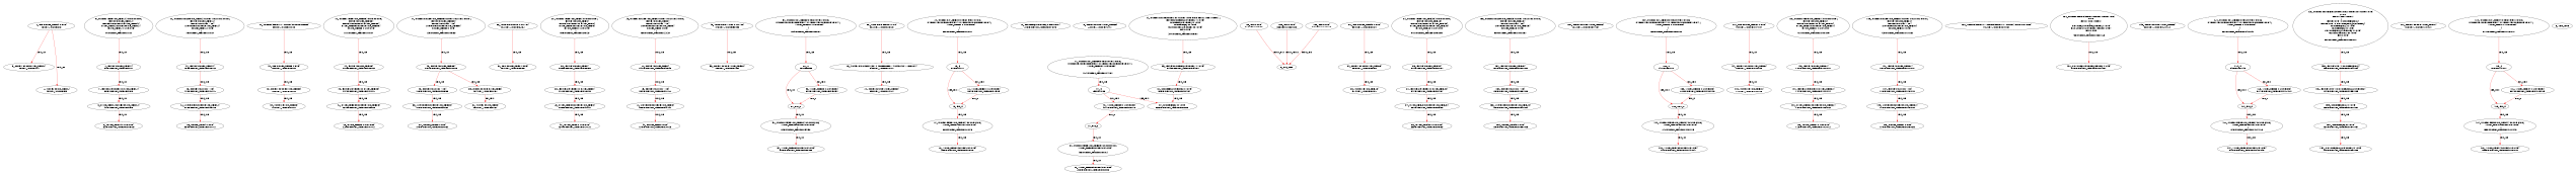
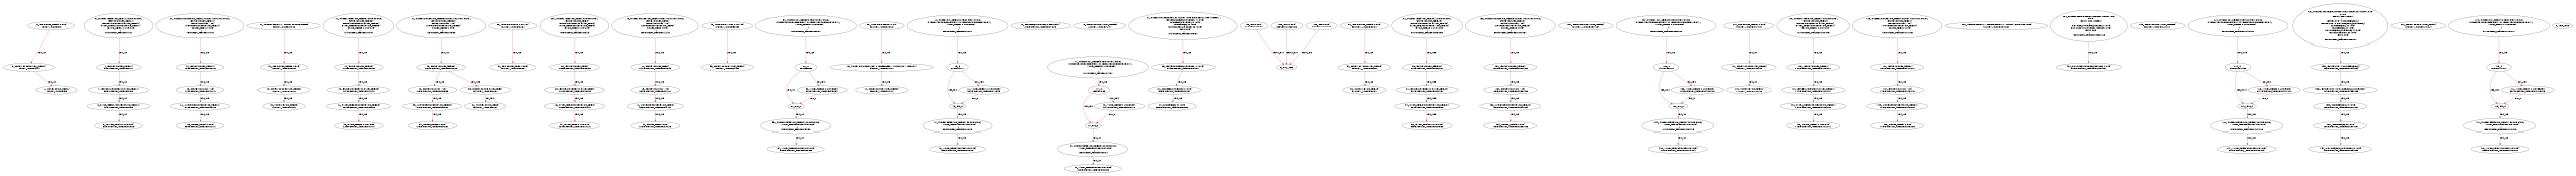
  digraph {
    fontname=Lato
    node [fontname=Lato type_label=expression_statement]
    edge [color=red controlflow_type=next_line edge_type=CFG_edge fontname=Lato]
    n1 [label="2_ bool claimed_TOD14 = false;\n13-new_variable-3-3" type_label=new_variable]
    n2 [label="3_ address payable owner_TOD14;\n19-new_variable-4-4" type_label=new_variable]
    n3 [label="4_ uint256 reward_TOD14;\n23-new_variable-5-5" type_label=new_variable]
    n4 [label="5_ function setReward_TOD14() public payable {\n        require (!claimed_TOD14);\n        require(msg.sender == owner_TOD14);\n        owner_TOD14.transfer(reward_TOD14);\n        reward_TOD14 = msg.value;\n    }\n27-function_definition-6-11" method="setReward_TOD14()" type_label=function_definition]
    n5 [label="6_ require (!claimed_TOD14);\n32-expression_statement-7-7" method="setReward_TOD14()"]
    n6 [label="7_ require(msg.sender == owner_TOD14);\n38-expression_statement-8-8" method="setReward_TOD14()"]
    n7 [label="8_ owner_TOD14.transfer(reward_TOD14);\n47-expression_statement-9-9" method="setReward_TOD14()"]
    n8 [label="9_ reward_TOD14 = msg.value;\n54-expression_statement-10-10" method="setReward_TOD14()"]
    n9 [label="11_ function claimReward_TOD14(uint256 submission) public {\n        require (!claimed_TOD14);\n        require(submission < 10);\n        msg.sender.transfer(reward_TOD14);\n        claimed_TOD14 = true;\n    }\n60-function_definition-12-17" method="claimReward_TOD14(uint256 submission)" type_label=function_definition]
    n10 [label="12_ require (!claimed_TOD14);\n68-expression_statement-13-13" method="claimReward_TOD14(uint256 submission)"]
    n11 [label="13_ require(submission < 10);\n74-expression_statement-14-14" method="claimReward_TOD14(uint256 submission)"]
    n12 [label="14_ msg.sender.transfer(reward_TOD14);\n81-expression_statement-15-15" method="claimReward_TOD14(uint256 submission)"]
    n13 [label="15_ claimed_TOD14 = true;\n90-expression_statement-16-16" method="claimReward_TOD14(uint256 submission)"]
    n14 [label="17_ mapping (address => uint256) public balanceOf;\n95-new_variable-18-18" type_label=new_variable]
    n15 [label="18_ bool claimed_TOD30 = false;\n102-new_variable-19-19" type_label=new_variable]
    n16 [label="19_ address payable owner_TOD30;\n108-new_variable-20-20" type_label=new_variable]
    n17 [label="20_ uint256 reward_TOD30;\n112-new_variable-21-21" type_label=new_variable]
    n18 [label="21_ function setReward_TOD30() public payable {\n        require (!claimed_TOD30);\n        require(msg.sender == owner_TOD30);\n        owner_TOD30.transfer(reward_TOD30);\n        reward_TOD30 = msg.value;\n    }\n116-function_definition-22-27" method="setReward_TOD30()" type_label=function_definition]
    n19 [label="22_ require (!claimed_TOD30);\n121-expression_statement-23-23" method="setReward_TOD30()"]
    n20 [label="23_ require(msg.sender == owner_TOD30);\n127-expression_statement-24-24" method="setReward_TOD30()"]
    n21 [label="24_ owner_TOD30.transfer(reward_TOD30);\n136-expression_statement-25-25" method="setReward_TOD30()"]
    n22 [label="25_ reward_TOD30 = msg.value;\n143-expression_statement-26-26" method="setReward_TOD30()"]
    n23 [label="27_ function claimReward_TOD30(uint256 submission) public {\n        require (!claimed_TOD30);\n        require(submission < 10);\n        msg.sender.transfer(reward_TOD30);\n        claimed_TOD30 = true;\n    }\n149-function_definition-28-33" method="claimReward_TOD30(uint256 submission)" type_label=function_definition]
    n24 [label="28_ require (!claimed_TOD30);\n157-expression_statement-29-29" method="claimReward_TOD30(uint256 submission)"]
    n25 [label="29_ require(submission < 10);\n163-expression_statement-30-30" method="claimReward_TOD30(uint256 submission)"]
    n26 [label="35_ address payable owner_TOD8;\n197-new_variable-36-36" type_label=new_variable]
    n27 [label="30_ msg.sender.transfer(reward_TOD30);\n170-expression_statement-31-31" method="claimReward_TOD30(uint256 submission)"]
    n28 [label="31_ claimed_TOD30 = true;\n179-expression_statement-32-32" method="claimReward_TOD30(uint256 submission)"]
    n29 [label="33_ string public name = \"TAMC\";\n184-new_variable-34-34" type_label=new_variable]
    n30 [label="34_ bool claimed_TOD8 = false;\n191-new_variable-35-35" type_label=new_variable]
    n31 [label="36_ uint256 reward_TOD8;\n201-new_variable-37-37" type_label=new_variable]
    n32 [label="37_ function setReward_TOD8() public payable {\n        require (!claimed_TOD8);\n        require(msg.sender == owner_TOD8);\n        owner_TOD8.transfer(reward_TOD8);\n        reward_TOD8 = msg.value;\n    }\n205-function_definition-38-43" method="setReward_TOD8()" type_label=function_definition]
    n33 [label="38_ require (!claimed_TOD8);\n210-expression_statement-39-39" method="setReward_TOD8()"]
    n34 [label="39_ require(msg.sender == owner_TOD8);\n216-expression_statement-40-40" method="setReward_TOD8()"]
    n35 [label="40_ owner_TOD8.transfer(reward_TOD8);\n225-expression_statement-41-41" method="setReward_TOD8()"]
    n36 [label="41_ reward_TOD8 = msg.value;\n232-expression_statement-42-42" method="setReward_TOD8()"]
    n37 [label="43_ function claimReward_TOD8(uint256 submission) public {\n        require (!claimed_TOD8);\n        require(submission < 10);\n        msg.sender.transfer(reward_TOD8);\n        claimed_TOD8 = true;\n    }\n238-function_definition-44-49" method="claimReward_TOD8(uint256 submission)" type_label=function_definition]
    n38 [label="44_ require (!claimed_TOD8);\n246-expression_statement-45-45" method="claimReward_TOD8(uint256 submission)"]
    n39 [label="45_ require(submission < 10);\n252-expression_statement-46-46" method="claimReward_TOD8(uint256 submission)"]
    n40 [label="46_ msg.sender.transfer(reward_TOD8);\n259-expression_statement-47-47" method="claimReward_TOD8(uint256 submission)"]
    n41 [label="47_ claimed_TOD8 = true;\n268-expression_statement-48-48" method="claimReward_TOD8(uint256 submission)"]
    n42 [label="49_ string public symbol = \"TAMC\";\n273-new_variable-50-50" type_label=new_variable]
    n43 [label="50_ address payable winner_TOD39;\n280-new_variable-51-51" type_label=new_variable]
    n44 [label="51_ function play_TOD39(bytes32 guess) public{\n       if (keccak256(abi.encode(guess)) == keccak256(abi.encode('hello'))) {\n            winner_TOD39 = msg.sender;\n        }\n    }\n284-function_definition-52-56" method="play_TOD39(bytes32 guess)" type_label=function_definition]
    n45 [label="52_ if\n292-if-53-55" method="play_TOD39(bytes32 guess)" type_label=if]
    n46 [label="52_ end_if" method="play_TOD39(bytes32 guess)" type_label=end_if]
    n47 [label="53_ winner_TOD39 = msg.sender;\n314-expression_statement-54-54" method="play_TOD39(bytes32 guess)"]
    n48 [label="56_ function getReward_TOD39() payable public{\n       winner_TOD39.transfer(msg.value);\n    }\n320-function_definition-57-59" method="getReward_TOD39()" type_label=function_definition]
    n49 [label="57_ winner_TOD39.transfer(msg.value);\n325-expression_statement-58-58" method="getReward_TOD39()"]
    n50 [label="59_ uint8 public decimals = 18;\n334-new_variable-60-60" type_label=new_variable]
    n51 [label="60_ uint256 public totalSupply = 1000000000 * (uint256(10) ** decimals);\n340-new_variable-61-61" type_label=new_variable]
    n52 [label="61_ address payable winner_TOD31;\n353-new_variable-62-62" type_label=new_variable]
    n53 [label="62_ function play_TOD31(bytes32 guess) public{\n       if (keccak256(abi.encode(guess)) == keccak256(abi.encode('hello'))) {\n            winner_TOD31 = msg.sender;\n        }\n    }\n357-function_definition-63-67" method="play_TOD31(bytes32 guess)" type_label=function_definition]
    n54 [label="63_ if\n365-if-64-66" method="play_TOD31(bytes32 guess)" type_label=if]
    n55 [label="63_ end_if" method="play_TOD31(bytes32 guess)" type_label=end_if]
    n56 [label="64_ winner_TOD31 = msg.sender;\n387-expression_statement-65-65" method="play_TOD31(bytes32 guess)"]
    n57 [label="67_ function getReward_TOD31() payable public{\n       winner_TOD31.transfer(msg.value);\n    }\n393-function_definition-68-70" method="getReward_TOD31()" type_label=function_definition]
    n58 [label="68_ winner_TOD31.transfer(msg.value);\n398-expression_statement-69-69" method="getReward_TOD31()"]
    n59 [label="72_ balanceOf[msg.sender] = totalSupply;\n423-expression_statement-73-73"]
    n60 [label="75_ address payable winner_TOD35;\n443-new_variable-76-76" type_label=new_variable]
    n61 [label="76_ function play_TOD35(bytes32 guess) public{\n       if (keccak256(abi.encode(guess)) == keccak256(abi.encode('hello'))) {\n            winner_TOD35 = msg.sender;\n        }\n    }\n447-function_definition-77-81" method="play_TOD35(bytes32 guess)" type_label=function_definition]
    n62 [label="77_ if\n455-if-78-80" method="play_TOD35(bytes32 guess)" type_label=if]
    n63 [label="77_ end_if" method="play_TOD35(bytes32 guess)" type_label=end_if]
    n64 [label="78_ winner_TOD35 = msg.sender;\n477-expression_statement-79-79" method="play_TOD35(bytes32 guess)"]
    n65 [label="81_ function getReward_TOD35() payable public{\n       winner_TOD35.transfer(msg.value);\n    }\n483-function_definition-82-84" method="getReward_TOD35()" type_label=function_definition]
    n66 [label="82_ winner_TOD35.transfer(msg.value);\n488-expression_statement-83-83" method="getReward_TOD35()"]
    n67 [label="84_ function transfer(address to, uint256 value) public returns (bool success) {\n        require(balanceOf[msg.sender] >= value);\n        balanceOf[msg.sender] -= value;\n        balanceOf[to] += value;\n        emit Transfer(msg.sender, to, value);\n        return true;\n    }\n497-function_definition-85-91" method="transfer(address to,uint256 value)" type_label=function_definition]
    n68 [label="85_ require(balanceOf[msg.sender] >= value);\n514-expression_statement-86-86" method="transfer(address to,uint256 value)"]
    n69 [label="86_ balanceOf[msg.sender] -= value;\n525-expression_statement-87-87" method="transfer(address to,uint256 value)"]
    n70 [label="87_ balanceOf[to] += value;\n533-expression_statement-88-88" method="transfer(address to,uint256 value)"]
    n71 [label="89_ return true;\n549-return-90-90" method="transfer(address to,uint256 value)" type_label=return]
    n72 [label="0_ exit_node" type_label=exit]
    n73 [label="91_ bool claimed_TOD40 = false;\n552-new_variable-92-92" type_label=new_variable]
    n74 [label="92_ address payable owner_TOD40;\n558-new_variable-93-93" type_label=new_variable]
    n75 [label="93_ uint256 reward_TOD40;\n562-new_variable-94-94" type_label=new_variable]
    n76 [label="94_ function setReward_TOD40() public payable {\n        require (!claimed_TOD40);\n        require(msg.sender == owner_TOD40);\n        owner_TOD40.transfer(reward_TOD40);\n        reward_TOD40 = msg.value;\n    }\n566-function_definition-95-100" method="setReward_TOD40()" type_label=function_definition]
    n77 [label="95_ require (!claimed_TOD40);\n571-expression_statement-96-96" method="setReward_TOD40()"]
    n78 [label="96_ require(msg.sender == owner_TOD40);\n577-expression_statement-97-97" method="setReward_TOD40()"]
    n79 [label="97_ owner_TOD40.transfer(reward_TOD40);\n586-expression_statement-98-98" method="setReward_TOD40()"]
    n80 [label="98_ reward_TOD40 = msg.value;\n593-expression_statement-99-99" method="setReward_TOD40()"]
    n81 [label="100_ function claimReward_TOD40(uint256 submission) public {\n        require (!claimed_TOD40);\n        require(submission < 10);\n        msg.sender.transfer(reward_TOD40);\n        claimed_TOD40 = true;\n    }\n599-function_definition-101-106" method="claimReward_TOD40(uint256 submission)" type_label=function_definition]
    n82 [label="101_ require (!claimed_TOD40);\n607-expression_statement-102-102" method="claimReward_TOD40(uint256 submission)"]
    n83 [label="102_ require(submission < 10);\n613-expression_statement-103-103" method="claimReward_TOD40(uint256 submission)"]
    n84 [label="103_ msg.sender.transfer(reward_TOD40);\n620-expression_statement-104-104" method="claimReward_TOD40(uint256 submission)"]
    n85 [label="104_ claimed_TOD40 = true;\n629-expression_statement-105-105" method="claimReward_TOD40(uint256 submission)"]
    n86 [label="106_ address payable winner_TOD13;\n634-new_variable-107-107" type_label=new_variable]
    n87 [label="107_ function play_TOD13(bytes32 guess) public{\n       if (keccak256(abi.encode(guess)) == keccak256(abi.encode('hello'))) {\n            winner_TOD13 = msg.sender;\n        }\n    }\n638-function_definition-108-112" method="play_TOD13(bytes32 guess)" type_label=function_definition]
    n88 [label="108_ if\n646-if-109-111" method="play_TOD13(bytes32 guess)" type_label=if]
-   n89 [label="108_ from_if" method="play_TOD13(bytes32 guess)" type_label=end_if]
+   n89 [label="108_ end_if" method="play_TOD13(bytes32 guess)" type_label=end_if]
    n90 [label="109_ winner_TOD13 = msg.sender;\n668-expression_statement-110-110" method="play_TOD13(bytes32 guess)"]
    n91 [label="112_ function getReward_TOD13() payable public{\n       winner_TOD13.transfer(msg.value);\n    }\n674-function_definition-113-115" method="getReward_TOD13()" type_label=function_definition]
    n92 [label="113_ winner_TOD13.transfer(msg.value);\n679-expression_statement-114-114" method="getReward_TOD13()"]
    n93 [label="116_ bool claimed_TOD36 = false;\n702-new_variable-117-117" type_label=new_variable]
    n94 [label="117_ address payable owner_TOD36;\n708-new_variable-118-118" type_label=new_variable]
    n95 [label="118_ uint256 reward_TOD36;\n712-new_variable-119-119" type_label=new_variable]
    n96 [label="119_ function setReward_TOD36() public payable {\n        require (!claimed_TOD36);\n        require(msg.sender == owner_TOD36);\n        owner_TOD36.transfer(reward_TOD36);\n        reward_TOD36 = msg.value;\n    }\n716-function_definition-120-125" method="setReward_TOD36()" type_label=function_definition]
    n97 [label="120_ require (!claimed_TOD36);\n721-expression_statement-121-121" method="setReward_TOD36()"]
    n98 [label="121_ require(msg.sender == owner_TOD36);\n727-expression_statement-122-122" method="setReward_TOD36()"]
    n99 [label="122_ owner_TOD36.transfer(reward_TOD36);\n736-expression_statement-123-123" method="setReward_TOD36()"]
    n100 [label="123_ reward_TOD36 = msg.value;\n743-expression_statement-124-124" method="setReward_TOD36()"]
    n101 [label="125_ function claimReward_TOD36(uint256 submission) public {\n        require (!claimed_TOD36);\n        require(submission < 10);\n        msg.sender.transfer(reward_TOD36);\n        claimed_TOD36 = true;\n    }\n749-function_definition-126-131" method="claimReward_TOD36(uint256 submission)" type_label=function_definition]
    n102 [label="126_ require (!claimed_TOD36);\n757-expression_statement-127-127" method="claimReward_TOD36(uint256 submission)"]
    n103 [label="127_ require(submission < 10);\n763-expression_statement-128-128" method="claimReward_TOD36(uint256 submission)"]
    n104 [label="128_ msg.sender.transfer(reward_TOD36);\n770-expression_statement-129-129" method="claimReward_TOD36(uint256 submission)"]
    n105 [label="129_ claimed_TOD36 = true;\n779-expression_statement-130-130" method="claimReward_TOD36(uint256 submission)"]
    n106 [label="131_ mapping(address => mapping(address => uint256)) public allowance;\n784-new_variable-132-132" type_label=new_variable]
    n107 [label="132_ function approve(address spender, uint256 value)\n        public\n        returns (bool success)\n    {\n        allowance[msg.sender][spender] = value;\n        emit Approval(msg.sender, spender, value);\n        return true;\n    }\n793-function_definition-133-140" method="approve(address spender,uint256 value)" type_label=function_definition]
    n108 [label="136_ allowance[msg.sender][spender] = value;\n810-expression_statement-137-137" method="approve(address spender,uint256 value)"]
    n109 [label="138_ return true;\n830-return-139-139" method="approve(address spender,uint256 value)" type_label=return]
    n110 [label="140_ address payable winner_TOD33;\n833-new_variable-141-141" type_label=new_variable]
    n111 [label="141_ function play_TOD33(bytes32 guess) public{\n       if (keccak256(abi.encode(guess)) == keccak256(abi.encode('hello'))) {\n            winner_TOD33 = msg.sender;\n        }\n    }\n837-function_definition-142-146" method="play_TOD33(bytes32 guess)" type_label=function_definition]
    n112 [label="142_ if\n845-if-143-145" method="play_TOD33(bytes32 guess)" type_label=if]
    n113 [label="142_ end_if" method="play_TOD33(bytes32 guess)" type_label=end_if]
    n114 [label="143_ winner_TOD33 = msg.sender;\n867-expression_statement-144-144" method="play_TOD33(bytes32 guess)"]
    n115 [label="146_ function getReward_TOD33() payable public{\n       winner_TOD33.transfer(msg.value);\n    }\n873-function_definition-147-149" method="getReward_TOD33()" type_label=function_definition]
    n116 [label="147_ winner_TOD33.transfer(msg.value);\n878-expression_statement-148-148" method="getReward_TOD33()"]
    n117 [label="149_ function transferFrom(address from, address to, uint256 value)\n        public\n        returns (bool success)\n    {\n        require(value <= balanceOf[from]);\n        require(value <= allowance[from][msg.sender]);\n        balanceOf[from] -= value;\n        balanceOf[to] += value;\n        allowance[from][msg.sender] -= value;\n        emit Transfer(from, to, value);\n        return true;\n    }\n887-function_definition-150-161" method="transferFrom(address from,address to,uint256 value)" type_label=function_definition]
    n118 [label="153_ require(value <= balanceOf[from]);\n908-expression_statement-154-154" method="transferFrom(address from,address to,uint256 value)"]
    n119 [label="154_ require(value <= allowance[from][msg.sender]);\n917-expression_statement-155-155" method="transferFrom(address from,address to,uint256 value)"]
    n120 [label="155_ balanceOf[from] -= value;\n930-expression_statement-156-156" method="transferFrom(address from,address to,uint256 value)"]
    n121 [label="156_ balanceOf[to] += value;\n936-expression_statement-157-157" method="transferFrom(address from,address to,uint256 value)"]
    n122 [label="157_ allowance[from][msg.sender] -= value;\n942-expression_statement-158-158" method="transferFrom(address from,address to,uint256 value)"]
    n123 [label="159_ return true;\n960-return-160-160" method="transferFrom(address from,address to,uint256 value)" type_label=return]
    n124 [label="161_ address payable winner_TOD27;\n963-new_variable-162-162" type_label=new_variable]
    n125 [label="162_ function play_TOD27(bytes32 guess) public{\n       if (keccak256(abi.encode(guess)) == keccak256(abi.encode('hello'))) {\n            winner_TOD27 = msg.sender;\n        }\n    }\n967-function_definition-163-167" method="play_TOD27(bytes32 guess)" type_label=function_definition]
    n126 [label="163_ if\n975-if-164-166" method="play_TOD27(bytes32 guess)" type_label=if]
    n127 [label="163_ end_if" method="play_TOD27(bytes32 guess)" type_label=end_if]
    n128 [label="164_ winner_TOD27 = msg.sender;\n997-expression_statement-165-165" method="play_TOD27(bytes32 guess)"]
    n129 [label="167_ function getReward_TOD27() payable public{\n       winner_TOD27.transfer(msg.value);\n    }\n1003-function_definition-168-170" method="getReward_TOD27()" type_label=function_definition]
    n130 [label="168_ winner_TOD27.transfer(msg.value);\n1008-expression_statement-169-169" method="getReward_TOD27()"]
    n131 [label="0_ start_node" type_label=start]
    n1 -> n2 [label=next_line]
-   n1 -> n3 [label=next_line]
+   n2 -> n3 [label=next_line]
    n4 -> n5 [label=next_line]
    n5 -> n6 [label=next_line]
    n6 -> n7 [label=next_line]
    n7 -> n8 [label=next_line]
    n9 -> n10 [label=next_line]
    n10 -> n11 [label=next_line]
    n11 -> n12 [label=next_line]
    n12 -> n13 [label=next_line]
    n14 -> n15 [label=next_line]
    n15 -> n16 [label=next_line]
    n16 -> n17 [label=next_line]
    n18 -> n19 [label=next_line]
    n19 -> n20 [label=next_line]
    n20 -> n21 [label=next_line]
    n21 -> n22 [label=next_line]
    n23 -> n24 [label=next_line]
    n24 -> n25 [label=next_line]
    n24 -> n26 [label=next_line]
    n25 -> n27 [label=next_line]
    n26 -> n31 [label=pos_next]
    n27 -> n28 [label=next_line]
    n29 -> n30 [label=next_line]
    n32 -> n33 [label=next_line]
    n33 -> n34 [label=next_line]
    n34 -> n35 [label=next_line]
    n35 -> n36 [label=next_line]
    n37 -> n38 [label=next_line]
    n38 -> n39 [label=next_line]
    n39 -> n40 [label=next_line]
    n40 -> n41 [label=next_line]
    n42 -> n43 [label=next_line]
    n44 -> n45 [label=next_line]
    n45 -> n46 [controlflow_type=neg_next label=next_line]
    n45 -> n47 [controlflow_type=pos_next label=pos_next]
    n46 -> n48 [label=next_line]
    n47 -> n46 [controlflow_type=end_if label=end_if]
    n48 -> n49 [label=next_line]
    n50 -> n51 [label=next_line]
    n51 -> n52 [label=next_line]
    n53 -> n54 [label=next_line]
    n54 -> n55 [controlflow_type=neg_next label=neg_next]
    n54 -> n56 [controlflow_type=pos_next label=pos_next]
    n55 -> n57 [label=next_line]
    n56 -> n55 [controlflow_type=end_if label=end_if]
    n57 -> n58 [label=next_line]
    n61 -> n62 [label=next_line]
-   n62 -> n70 [controlflow_type=neg_next label=neg_next]
+   n62 -> n63 [controlflow_type=neg_next label=neg_next]
    n62 -> n64 [controlflow_type=pos_next label=pos_next]
    n63 -> n65 [label=next_line]
    n64 -> n63 [controlflow_type=end_if label=end_if]
    n65 -> n66 [label=next_line]
    n67 -> n68 [label=next_line]
    n68 -> n69 [label=next_line]
    n69 -> n70 [label=next_line]
    n71 -> n72 [controlflow_type=return_exit label=return_exit]
    n73 -> n74 [label=next_line]
    n74 -> n75 [label=next_line]
    n76 -> n77 [label=next_line]
    n77 -> n78 [label=next_line]
    n78 -> n79 [label=next_line]
    n79 -> n80 [label=next_line]
    n81 -> n82 [label=next_line]
    n82 -> n83 [label=next_line]
    n83 -> n84 [label=next_line]
    n84 -> n85 [label=next_line]
    n87 -> n88 [label=next_line]
    n88 -> n89 [controlflow_type=neg_next label=neg_next]
    n88 -> n90 [controlflow_type=pos_next label=pos_next]
    n89 -> n91 [label=next_line]
    n90 -> n89 [controlflow_type=end_if label=end_if]
    n91 -> n92 [label=next_line]
    n93 -> n94 [label=next_line]
    n94 -> n95 [label=next_line]
    n96 -> n97 [label=next_line]
    n97 -> n98 [label=next_line]
    n98 -> n99 [label=next_line]
    n99 -> n100 [label=next_line]
    n101 -> n102 [label=next_line]
    n102 -> n103 [label=next_line]
    n103 -> n104 [label=next_line]
    n104 -> n105 [label=next_line]
    n107 -> n108 [label=next_line]
-   n109 -> n72 [controlflow_type=return_exit label=return_return]
+   n109 -> n72 [controlflow_type=return_exit label=return_exit]
    n111 -> n112 [label=next_line]
    n112 -> n113 [controlflow_type=neg_next label=neg_next]
    n112 -> n114 [controlflow_type=pos_next label=pos_next]
    n113 -> n115 [label=next_line]
    n114 -> n113 [controlflow_type=end_if label=end_if]
    n115 -> n116 [label=next_line]
    n117 -> n118 [label=next_line]
    n118 -> n119 [label=next_line]
    n119 -> n120 [label=next_line]
    n120 -> n121 [label=next_line]
    n121 -> n122 [label=next_line]
    n123 -> n72 [controlflow_type=return_exit label=return_exit]
    n125 -> n126 [label=next_line]
    n126 -> n127 [controlflow_type=neg_next label=neg_next]
    n126 -> n128 [controlflow_type=pos_next label=pos_next]
    n127 -> n129 [label=next_line]
    n128 -> n127 [controlflow_type=end_if label=end_if]
    n129 -> n130 [label=next_line]
  }
